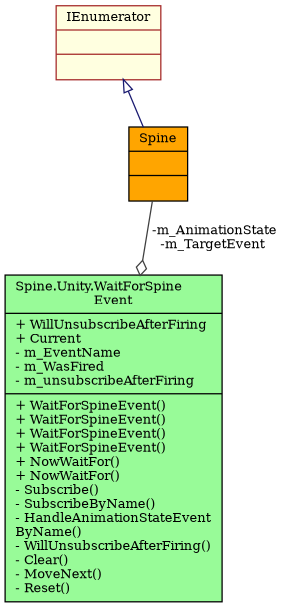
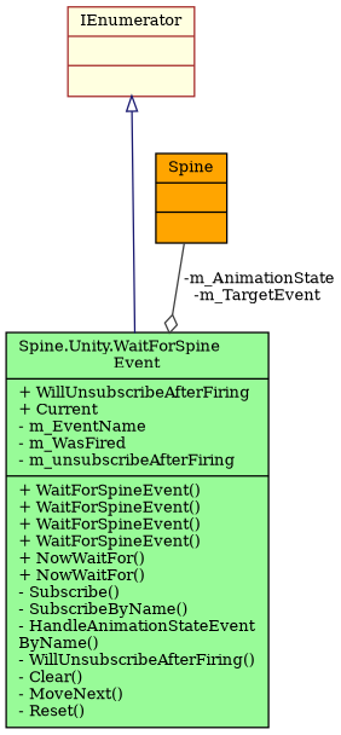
  digraph {
    fontname="DejaVu Serif"
    node [color=black fontname="DejaVu Serif" fontsize=10 shape=record style=filled]
    edge [fontname="DejaVu Serif" fontsize=10 labelfontname=Helvetica labelfontsize=10 style=solid]
    n1 [fillcolor=palegreen fontcolor=black height=0.2 label="{Spine.Unity.WaitForSpine\lEvent\n|+ WillUnsubscribeAfterFiring\l+ Current\l- m_EventName\l- m_WasFired\l- m_unsubscribeAfterFiring\l|+ WaitForSpineEvent()\l+ WaitForSpineEvent()\l+ WaitForSpineEvent()\l+ WaitForSpineEvent()\l+ NowWaitFor()\l+ NowWaitFor()\l- Subscribe()\l- SubscribeByName()\l- HandleAnimationStateEvent\lByName()\l- WillUnsubscribeAfterFiring()\l- Clear()\l- MoveNext()\l- Reset()\l}" width=0.4]
    n2 [color=brown fillcolor=lightyellow height=0.2 label="{IEnumerator\n||}" width=0.4]
    n3 [fillcolor=orange height=0.2 label="{Spine\n||}" width=0.4]
-   n2 -> n3 [arrowtail=onormal color=midnightblue dir=back]
+   n2 -> n1 [arrowtail=onormal color=midnightblue dir=back]
    n3 -> n1 [arrowhead=odiamond color=grey25 label=" -m_AnimationState\n-m_TargetEvent"]
  }
